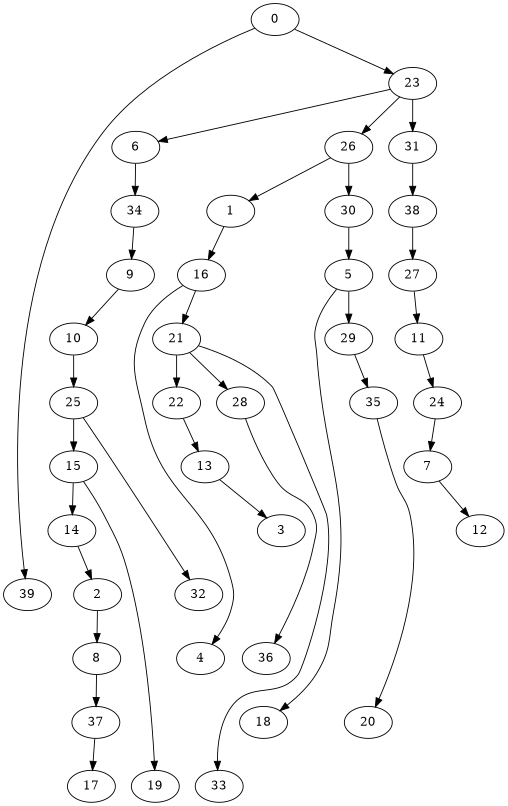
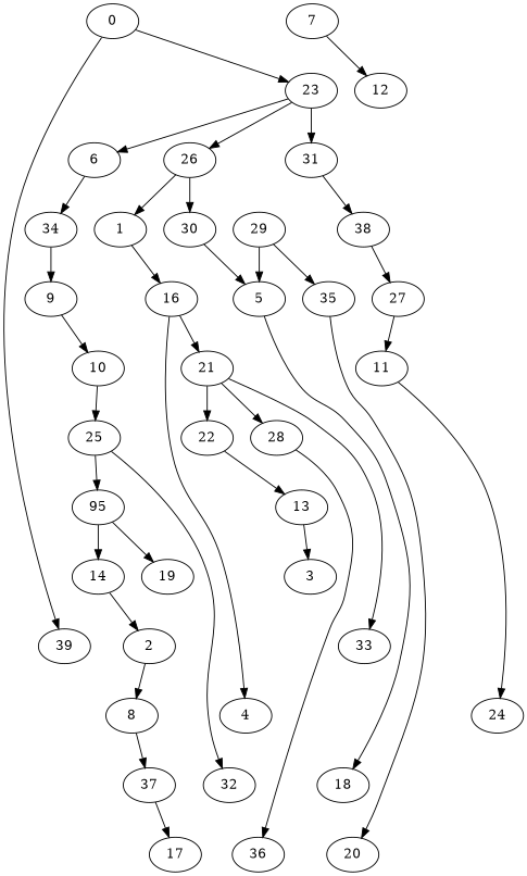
  digraph {
    edge [weight=0]
    0
    39
    23
    1
    16
    4
    21
    22
    28
    33
    13
    36
    2
    8
    37
    17
    5
    18
    29
    35
    20
    6
    34
    9
    10
    25
    7
    12
-   15
+   15 [label=95]
    32
    14
    19
    11
    24
    3
    26
    31
    30
    38
    27
    0 -> 39
    0 -> 23
    23 -> 6
    23 -> 26
    23 -> 31 [weight=2]
    1 -> 16
    16 -> 4
    16 -> 21
    21 -> 22 [weight=1]
    21 -> 28
    21 -> 33
    22 -> 13
    28 -> 36
    13 -> 3
    2 -> 8
    8 -> 37
    37 -> 17
    5 -> 18
-   5 -> 29 [weight=1]
+   29 -> 5 [weight=1]
    29 -> 35
    35 -> 20
    6 -> 34
    34 -> 9
    9 -> 10
    10 -> 25
    25 -> 15
    25 -> 32
    7 -> 12
    15 -> 14
    15 -> 19
    14 -> 2
    11 -> 24
-   24 -> 7
    26 -> 1
    26 -> 30 [weight=1]
    31 -> 38
    30 -> 5
    38 -> 27
    27 -> 11
  }
